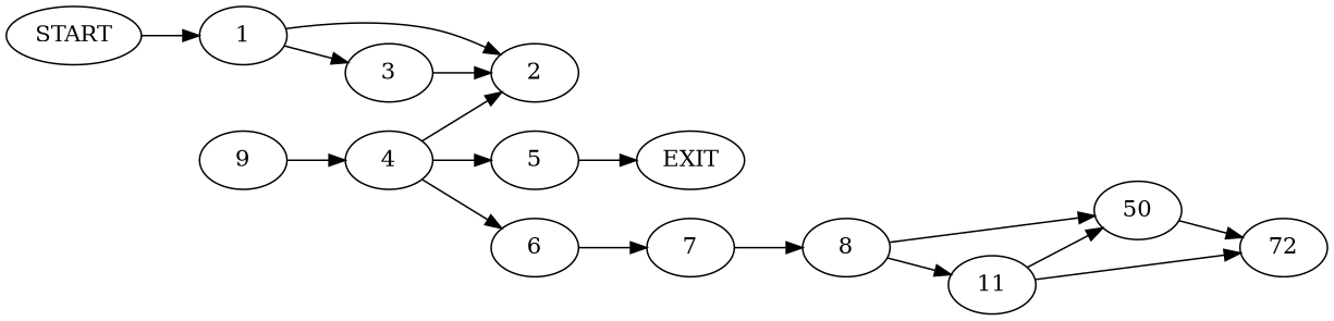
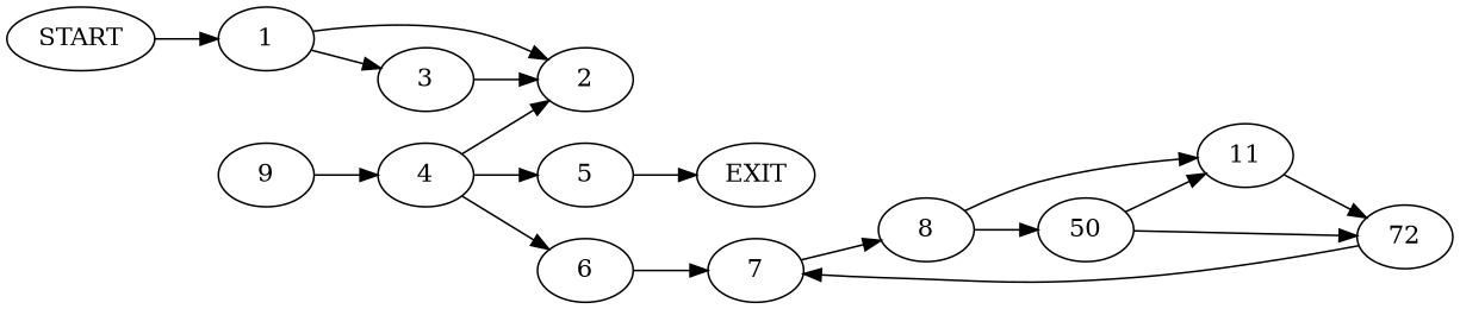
  digraph {
    rankdir=LR
    n1 [label=START]
    1
    2
    3
    n5 [label=EXIT]
    4
    5
    6
    7
    8
    n11 [label=50]
    11
    9
    n14 [label=72]
    n1 -> 1
    1 -> 2
    1 -> 3
    3 -> 2
    4 -> 2
    4 -> 5
    4 -> 6
    5 -> n5
    6 -> 7
    7 -> 8
    8 -> n11
    8 -> 11
    n11 -> n14
-   11 -> n11
+   n11 -> 11
    11 -> n14
    9 -> 4
+   n14 -> 7
  }
